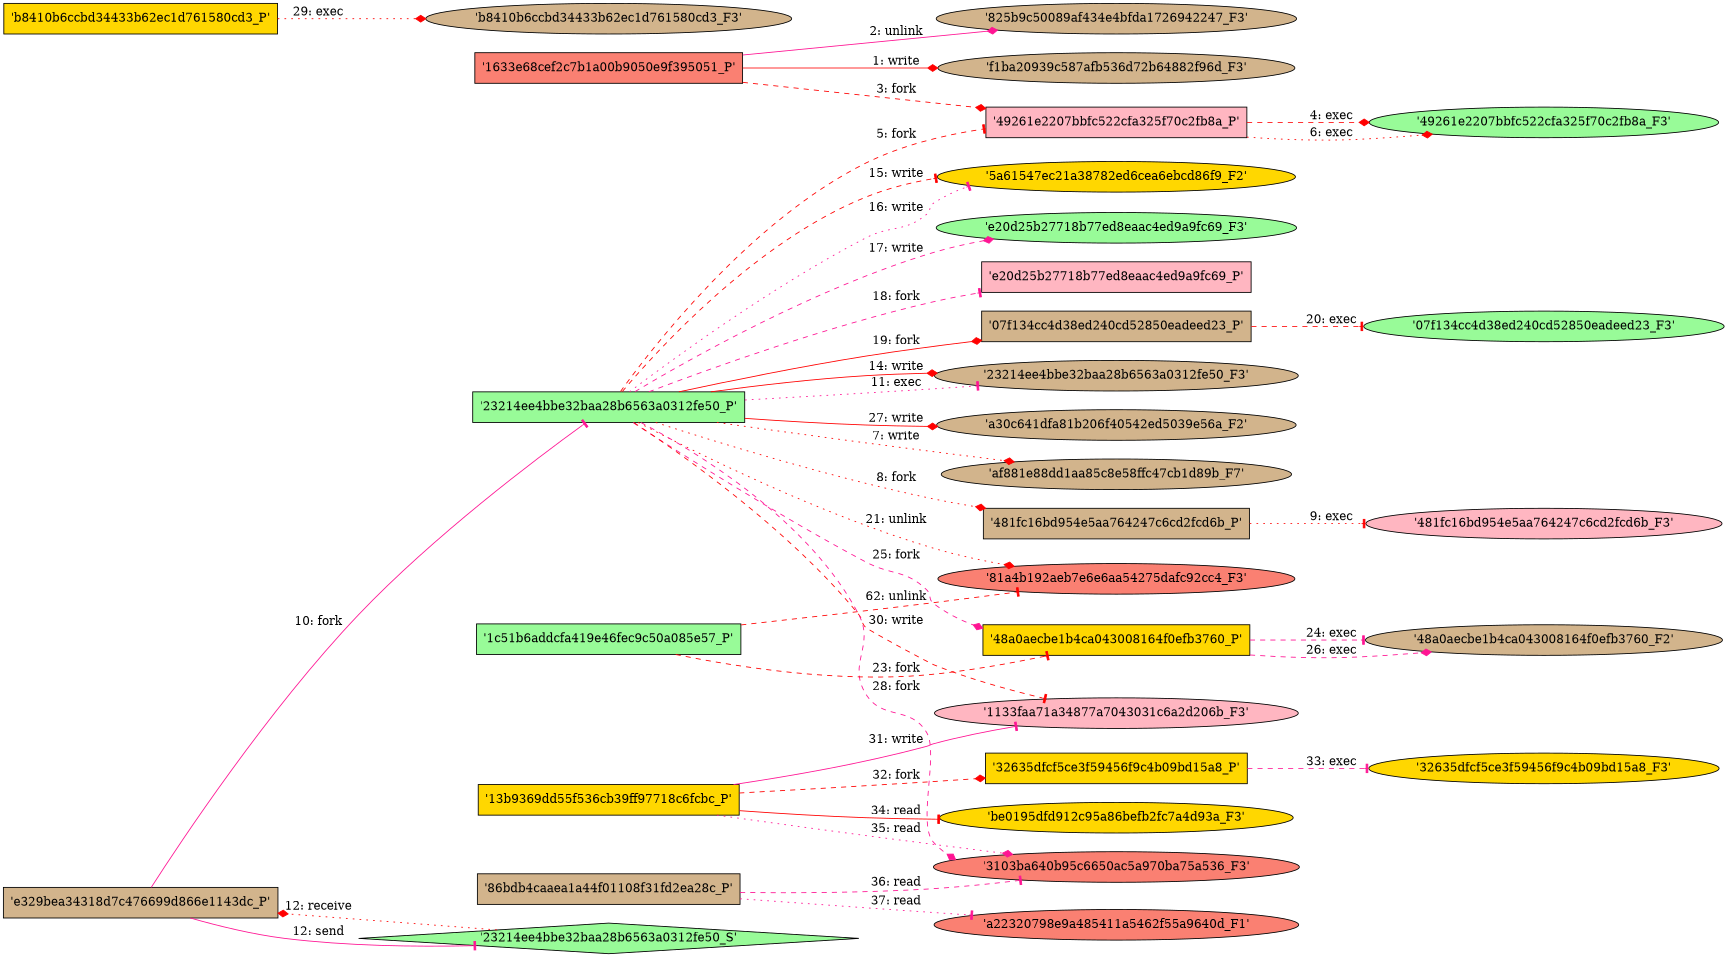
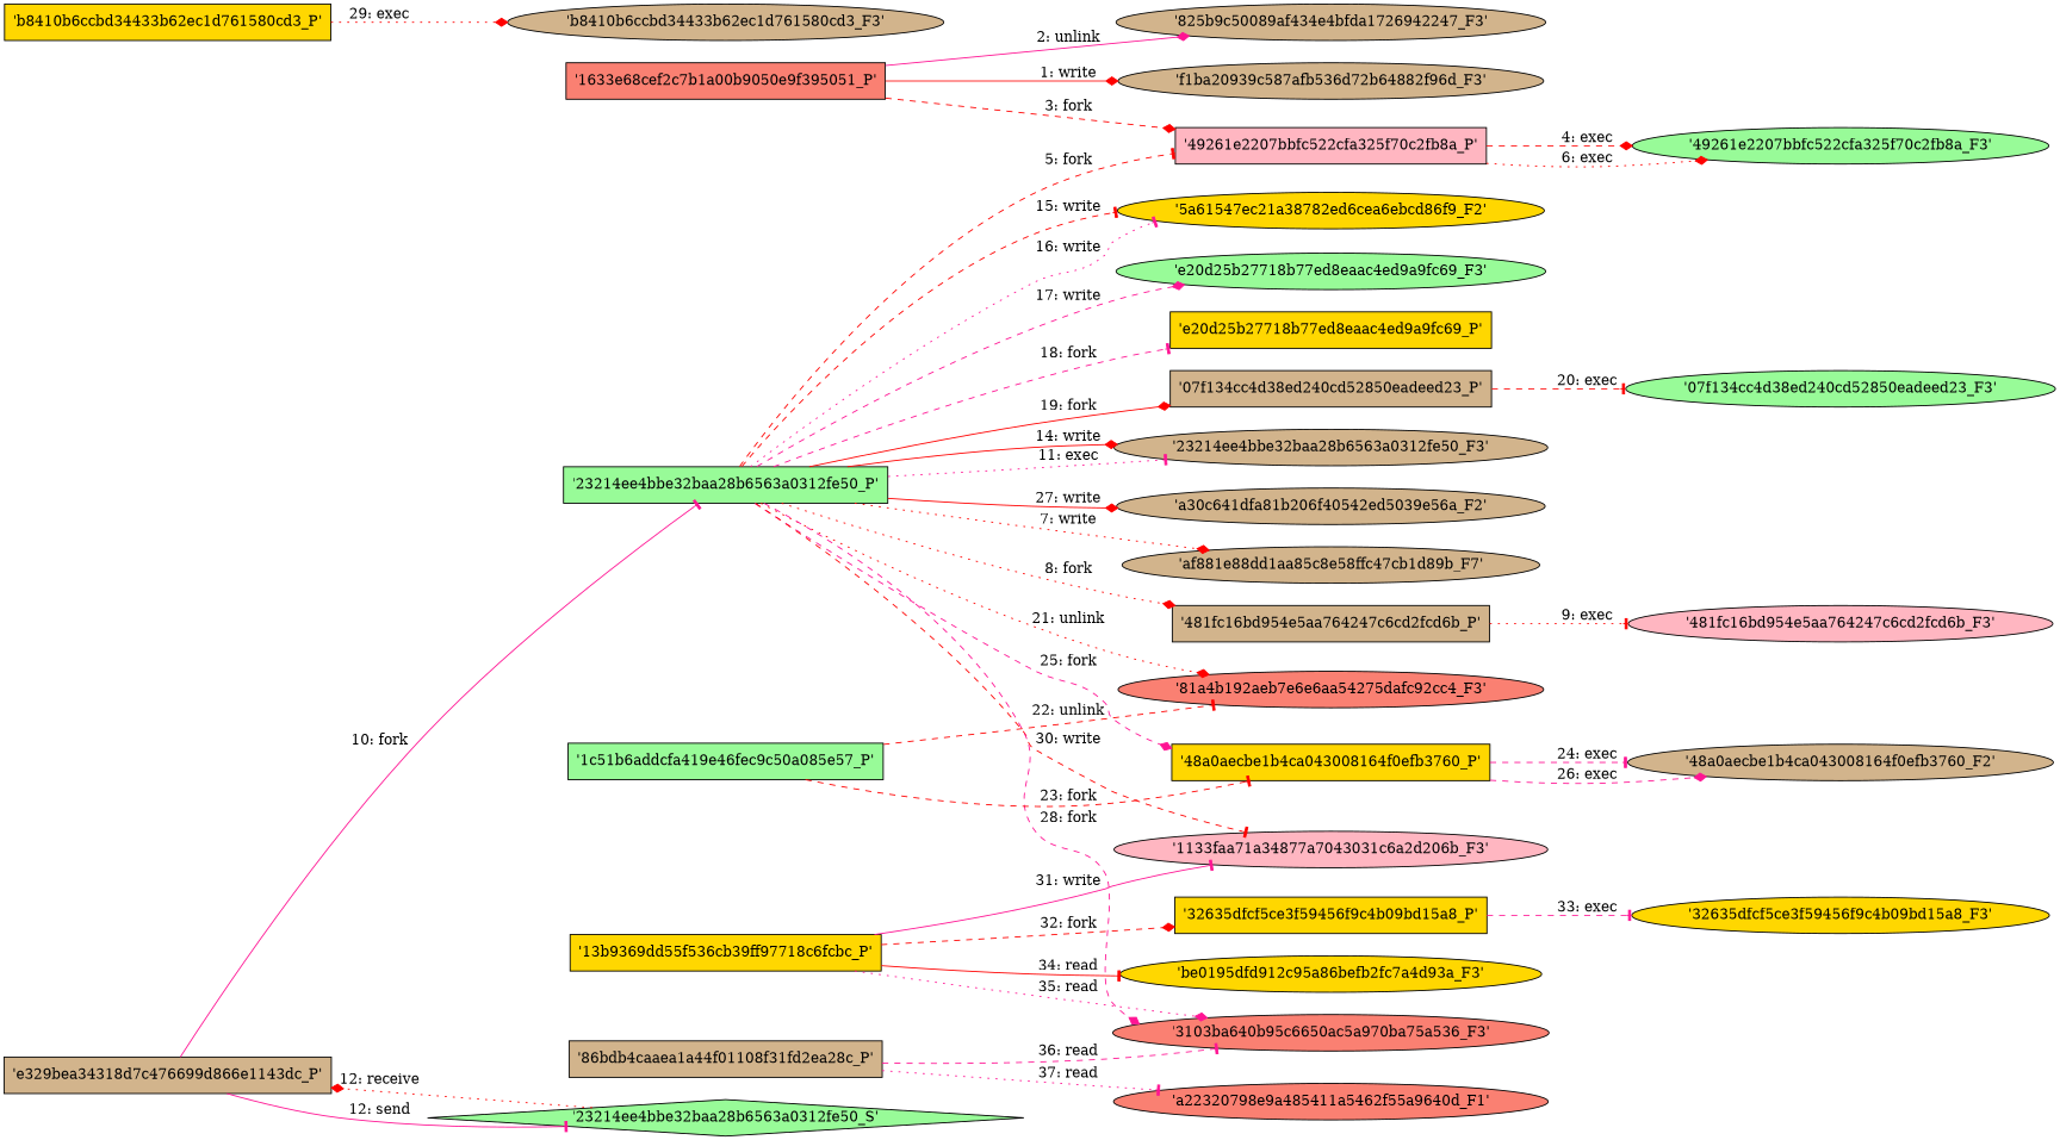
  digraph {
    engine=neato
    fixedsize=false
    fontsize=10
    nodesep=0.3
    rankdir=LR
    ranksep=0
    splines=true
    node [fillcolor=tan node_type=Process shape=ellipse style=filled]
    edge [arrowhead=diamond color=red style=dashed]
    "'f1ba20939c587afb536d72b64882f96d_F3'" [node_type=file]
    "'1633e68cef2c7b1a00b9050e9f395051_P'" [fillcolor=salmon shape=box]
    "'825b9c50089af434e4bfda1726942247_F3'" [node_type=file]
    "'49261e2207bbfc522cfa325f70c2fb8a_P'" [fillcolor=lightpink shape=box]
    "'49261e2207bbfc522cfa325f70c2fb8a_F3'" [fillcolor=palegreen node_type=File]
    "'23214ee4bbe32baa28b6563a0312fe50_P'" [fillcolor=palegreen shape=box]
    n7 [label="'af881e88dd1aa85c8e58ffc47cb1d89b_F7'" node_type=file]
    "'481fc16bd954e5aa764247c6cd2fcd6b_P'" [shape=box]
    "'23214ee4bbe32baa28b6563a0312fe50_F3'" [node_type=file]
    "'5a61547ec21a38782ed6cea6ebcd86f9_F2'" [fillcolor=gold node_type=file]
    "'e20d25b27718b77ed8eaac4ed9a9fc69_F3'" [fillcolor=palegreen node_type=file]
-   "'e20d25b27718b77ed8eaac4ed9a9fc69_P'" [fillcolor=lightpink shape=box]
+   "'e20d25b27718b77ed8eaac4ed9a9fc69_P'" [fillcolor=gold shape=box]
    "'07f134cc4d38ed240cd52850eadeed23_P'" [shape=box]
    "'81a4b192aeb7e6e6aa54275dafc92cc4_F3'" [fillcolor=salmon node_type=file]
    "'48a0aecbe1b4ca043008164f0efb3760_P'" [fillcolor=gold shape=box]
    "'a30c641dfa81b206f40542ed5039e56a_F2'" [node_type=file]
    "'1133faa71a34877a7043031c6a2d206b_F3'" [fillcolor=lightpink node_type=file]
    "'3103ba640b95c6650ac5a970ba75a536_F3'" [fillcolor=salmon node_type=file]
    "'481fc16bd954e5aa764247c6cd2fcd6b_F3'" [fillcolor=lightpink node_type=File]
    "'07f134cc4d38ed240cd52850eadeed23_F3'" [fillcolor=palegreen node_type=File]
    "'48a0aecbe1b4ca043008164f0efb3760_F2'" [node_type=File]
    "'b8410b6ccbd34433b62ec1d761580cd3_P'" [fillcolor=gold shape=box]
    "'b8410b6ccbd34433b62ec1d761580cd3_F3'" [node_type=File]
    "'e329bea34318d7c476699d866e1143dc_P'" [shape=box]
    "'23214ee4bbe32baa28b6563a0312fe50_S'" [fillcolor=palegreen node_type=Socket shape=diamond]
    "'1c51b6addcfa419e46fec9c50a085e57_P'" [fillcolor=palegreen shape=box]
    "'13b9369dd55f536cb39ff97718c6fcbc_P'" [fillcolor=gold shape=box]
    "'32635dfcf5ce3f59456f9c4b09bd15a8_P'" [fillcolor=gold shape=box]
    "'be0195dfd912c95a86befb2fc7a4d93a_F3'" [fillcolor=gold node_type=file]
    "'32635dfcf5ce3f59456f9c4b09bd15a8_F3'" [fillcolor=gold node_type=File]
    "'86bdb4caaea1a44f01108f31fd2ea28c_P'" [shape=box]
    "'a22320798e9a485411a5462f55a9640d_F1'" [fillcolor=salmon node_type=file]
    "'1633e68cef2c7b1a00b9050e9f395051_P'" -> "'f1ba20939c587afb536d72b64882f96d_F3'" [label="1: write" style=solid]
    "'1633e68cef2c7b1a00b9050e9f395051_P'" -> "'825b9c50089af434e4bfda1726942247_F3'" [color=deeppink label="2: unlink" style=solid]
    "'1633e68cef2c7b1a00b9050e9f395051_P'" -> "'49261e2207bbfc522cfa325f70c2fb8a_P'" [label="3: fork"]
    "'49261e2207bbfc522cfa325f70c2fb8a_P'" -> "'49261e2207bbfc522cfa325f70c2fb8a_F3'" [label="4: exec"]
    "'49261e2207bbfc522cfa325f70c2fb8a_P'" -> "'49261e2207bbfc522cfa325f70c2fb8a_F3'" [label="6: exec" style=dotted]
    "'23214ee4bbe32baa28b6563a0312fe50_P'" -> "'49261e2207bbfc522cfa325f70c2fb8a_P'" [arrowhead=tee label="5: fork"]
    "'23214ee4bbe32baa28b6563a0312fe50_P'" -> n7 [label="7: write" style=dotted]
    "'23214ee4bbe32baa28b6563a0312fe50_P'" -> "'481fc16bd954e5aa764247c6cd2fcd6b_P'" [label="8: fork" style=dotted]
    "'23214ee4bbe32baa28b6563a0312fe50_P'" -> "'23214ee4bbe32baa28b6563a0312fe50_F3'" [arrowhead=tee color=deeppink label="11: exec" style=dotted]
    "'23214ee4bbe32baa28b6563a0312fe50_P'" -> "'23214ee4bbe32baa28b6563a0312fe50_F3'" [label="14: write" style=solid]
    "'23214ee4bbe32baa28b6563a0312fe50_P'" -> "'5a61547ec21a38782ed6cea6ebcd86f9_F2'" [arrowhead=tee label="15: write"]
    "'23214ee4bbe32baa28b6563a0312fe50_P'" -> "'5a61547ec21a38782ed6cea6ebcd86f9_F2'" [arrowhead=tee color=deeppink label="16: write" style=dotted]
    "'23214ee4bbe32baa28b6563a0312fe50_P'" -> "'e20d25b27718b77ed8eaac4ed9a9fc69_F3'" [color=deeppink label="17: write"]
    "'23214ee4bbe32baa28b6563a0312fe50_P'" -> "'e20d25b27718b77ed8eaac4ed9a9fc69_P'" [arrowhead=tee color=deeppink label="18: fork"]
    "'23214ee4bbe32baa28b6563a0312fe50_P'" -> "'07f134cc4d38ed240cd52850eadeed23_P'" [label="19: fork" style=solid]
    "'23214ee4bbe32baa28b6563a0312fe50_P'" -> "'81a4b192aeb7e6e6aa54275dafc92cc4_F3'" [label="21: unlink" style=dotted]
    "'23214ee4bbe32baa28b6563a0312fe50_P'" -> "'48a0aecbe1b4ca043008164f0efb3760_P'" [color=deeppink label="25: fork"]
    "'23214ee4bbe32baa28b6563a0312fe50_P'" -> "'a30c641dfa81b206f40542ed5039e56a_F2'" [label="27: write" style=solid]
    "'23214ee4bbe32baa28b6563a0312fe50_P'" -> "'1133faa71a34877a7043031c6a2d206b_F3'" [arrowhead=tee label="30: write"]
    "'23214ee4bbe32baa28b6563a0312fe50_P'" -> "'3103ba640b95c6650ac5a970ba75a536_F3'" [color=deeppink label="28: fork"]
    "'481fc16bd954e5aa764247c6cd2fcd6b_P'" -> "'481fc16bd954e5aa764247c6cd2fcd6b_F3'" [arrowhead=tee label="9: exec" style=dotted]
    "'07f134cc4d38ed240cd52850eadeed23_P'" -> "'07f134cc4d38ed240cd52850eadeed23_F3'" [arrowhead=tee label="20: exec"]
    "'48a0aecbe1b4ca043008164f0efb3760_P'" -> "'48a0aecbe1b4ca043008164f0efb3760_F2'" [arrowhead=tee color=deeppink label="24: exec"]
    "'48a0aecbe1b4ca043008164f0efb3760_P'" -> "'48a0aecbe1b4ca043008164f0efb3760_F2'" [color=deeppink label="26: exec"]
    "'b8410b6ccbd34433b62ec1d761580cd3_P'" -> "'b8410b6ccbd34433b62ec1d761580cd3_F3'" [label="29: exec" style=dotted]
    "'e329bea34318d7c476699d866e1143dc_P'" -> "'23214ee4bbe32baa28b6563a0312fe50_P'" [arrowhead=tee color=deeppink label="10: fork" style=solid]
    "'e329bea34318d7c476699d866e1143dc_P'" -> "'23214ee4bbe32baa28b6563a0312fe50_S'" [arrowhead=tee color=deeppink label="12: send" style=solid]
    "'23214ee4bbe32baa28b6563a0312fe50_S'" -> "'e329bea34318d7c476699d866e1143dc_P'" [label="12: receive" style=dotted]
-   "'1c51b6addcfa419e46fec9c50a085e57_P'" -> "'81a4b192aeb7e6e6aa54275dafc92cc4_F3'" [arrowhead=tee label="62: unlink"]
+   "'1c51b6addcfa419e46fec9c50a085e57_P'" -> "'81a4b192aeb7e6e6aa54275dafc92cc4_F3'" [arrowhead=tee label="22: unlink"]
    "'1c51b6addcfa419e46fec9c50a085e57_P'" -> "'48a0aecbe1b4ca043008164f0efb3760_P'" [arrowhead=tee label="23: fork"]
    "'13b9369dd55f536cb39ff97718c6fcbc_P'" -> "'1133faa71a34877a7043031c6a2d206b_F3'" [arrowhead=tee color=deeppink label="31: write" style=solid]
    "'13b9369dd55f536cb39ff97718c6fcbc_P'" -> "'3103ba640b95c6650ac5a970ba75a536_F3'" [color=deeppink label="35: read" style=dotted]
    "'13b9369dd55f536cb39ff97718c6fcbc_P'" -> "'32635dfcf5ce3f59456f9c4b09bd15a8_P'" [label="32: fork"]
    "'13b9369dd55f536cb39ff97718c6fcbc_P'" -> "'be0195dfd912c95a86befb2fc7a4d93a_F3'" [arrowhead=tee label="34: read" style=solid]
    "'32635dfcf5ce3f59456f9c4b09bd15a8_P'" -> "'32635dfcf5ce3f59456f9c4b09bd15a8_F3'" [arrowhead=tee color=deeppink label="33: exec"]
    "'86bdb4caaea1a44f01108f31fd2ea28c_P'" -> "'3103ba640b95c6650ac5a970ba75a536_F3'" [arrowhead=tee color=deeppink label="36: read"]
    "'86bdb4caaea1a44f01108f31fd2ea28c_P'" -> "'a22320798e9a485411a5462f55a9640d_F1'" [arrowhead=tee color=deeppink label="37: read" style=dotted]
  }
